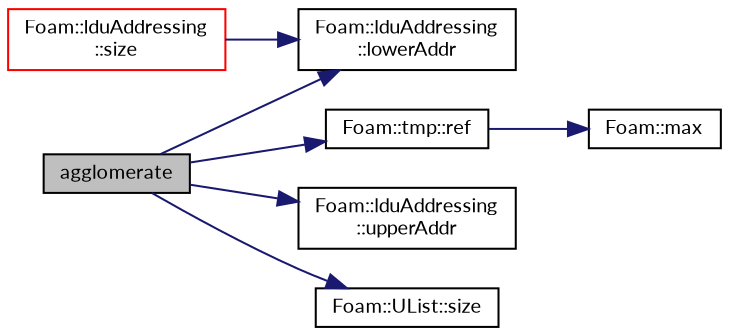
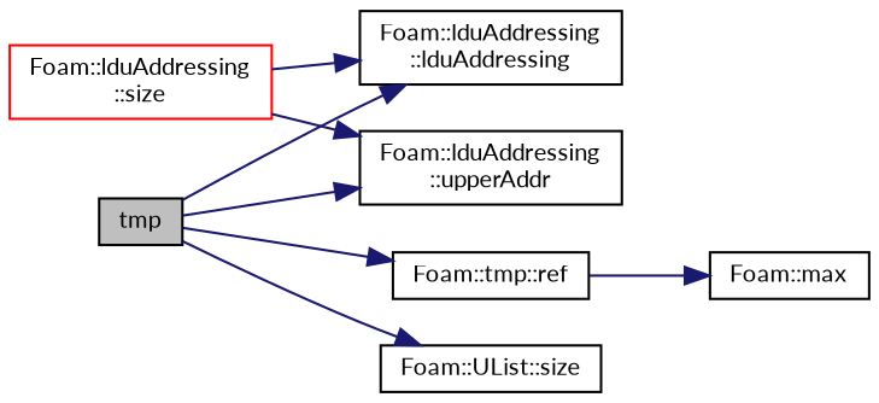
  digraph {
    fontname=Lato
    rankdir=LR
    node [color=black fontname=Lato fontsize=10 shape=record]
    edge [color=midnightblue fontname=Lato fontsize=10 labelfontname=Helvetica labelfontsize=10 style=solid]
-   n1 [fillcolor=grey75 fontcolor=black height=0.2 label=agglomerate style=filled width=0.4]
-   n2 [height=0.2 label="Foam::lduAddressing\l::lowerAddr" width=0.4]
+   n1 [fillcolor=grey75 fontcolor=black height=0.2 label=tmp style=filled width=0.4]
+   n2 [height=0.2 label="Foam::lduAddressing\l::lduAddressing" width=0.4]
    n3 [height=0.2 label="Foam::tmp::ref" width=0.4]
    n4 [height=0.2 label="Foam::lduAddressing\l::upperAddr" width=0.4]
    n5 [height=0.2 label="Foam::UList::size" width=0.4]
    n6 [height=0.2 label="Foam::max" width=0.4]
    n7 [color=red height=0.2 label="Foam::lduAddressing\l::size" width=0.4]
    n1 -> n2
    n1 -> n3
    n1 -> n4
    n1 -> n5
    n3 -> n6
    n7 -> n2
+   n7 -> n4
  }
